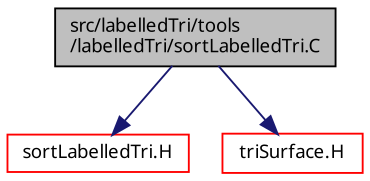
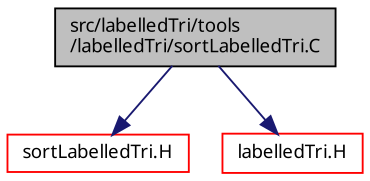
  digraph {
    fontname="Noto Sans"
    node [color=red fontname="Noto Sans" fontsize=10 shape=record]
    edge [color=midnightblue fontname="Noto Sans" fontsize=10 labelfontname=Helvetica labelfontsize=10 style=solid]
    n1 [color=black fillcolor=grey75 fontcolor=black height=0.2 label="src/labelledTri/tools\l/labelledTri/sortLabelledTri.C" style=filled width=0.4]
    n2 [height=0.2 label="sortLabelledTri.H" width=0.4]
-   n3 [height=0.2 label="triSurface.H" width=0.4]
+   n3 [height=0.2 label="labelledTri.H" width=0.4]
    n1 -> n2
    n1 -> n3
  }
